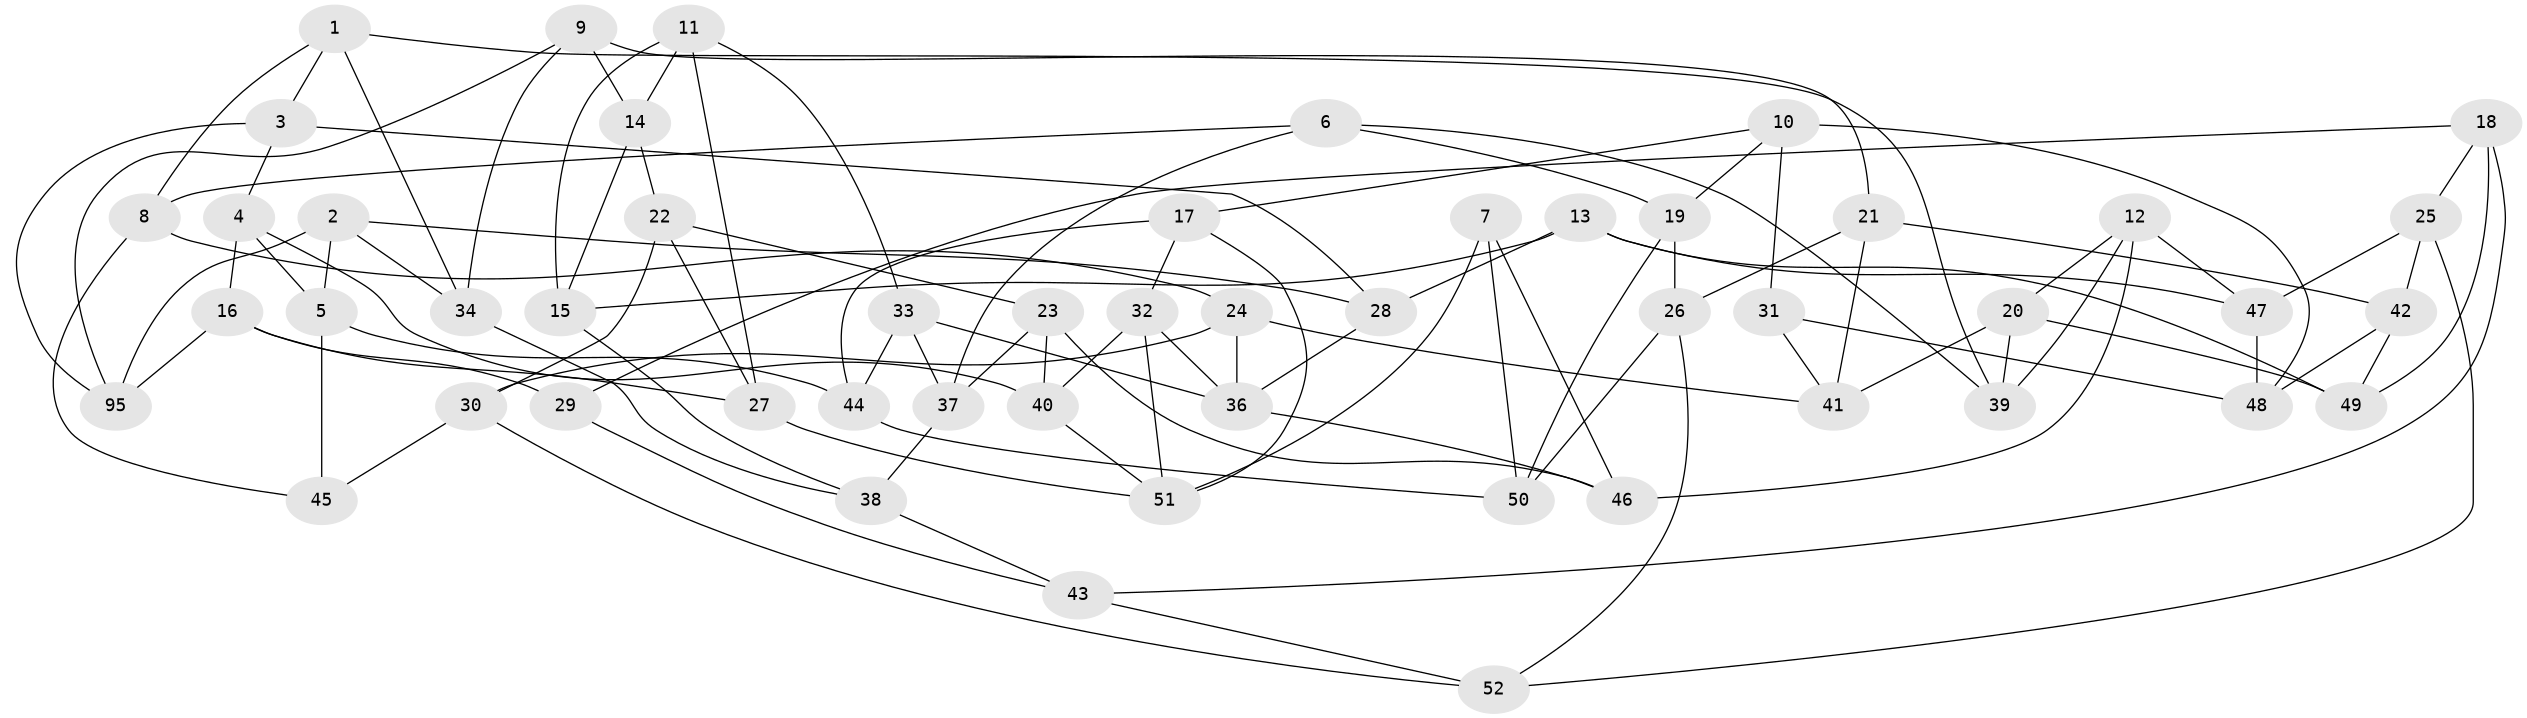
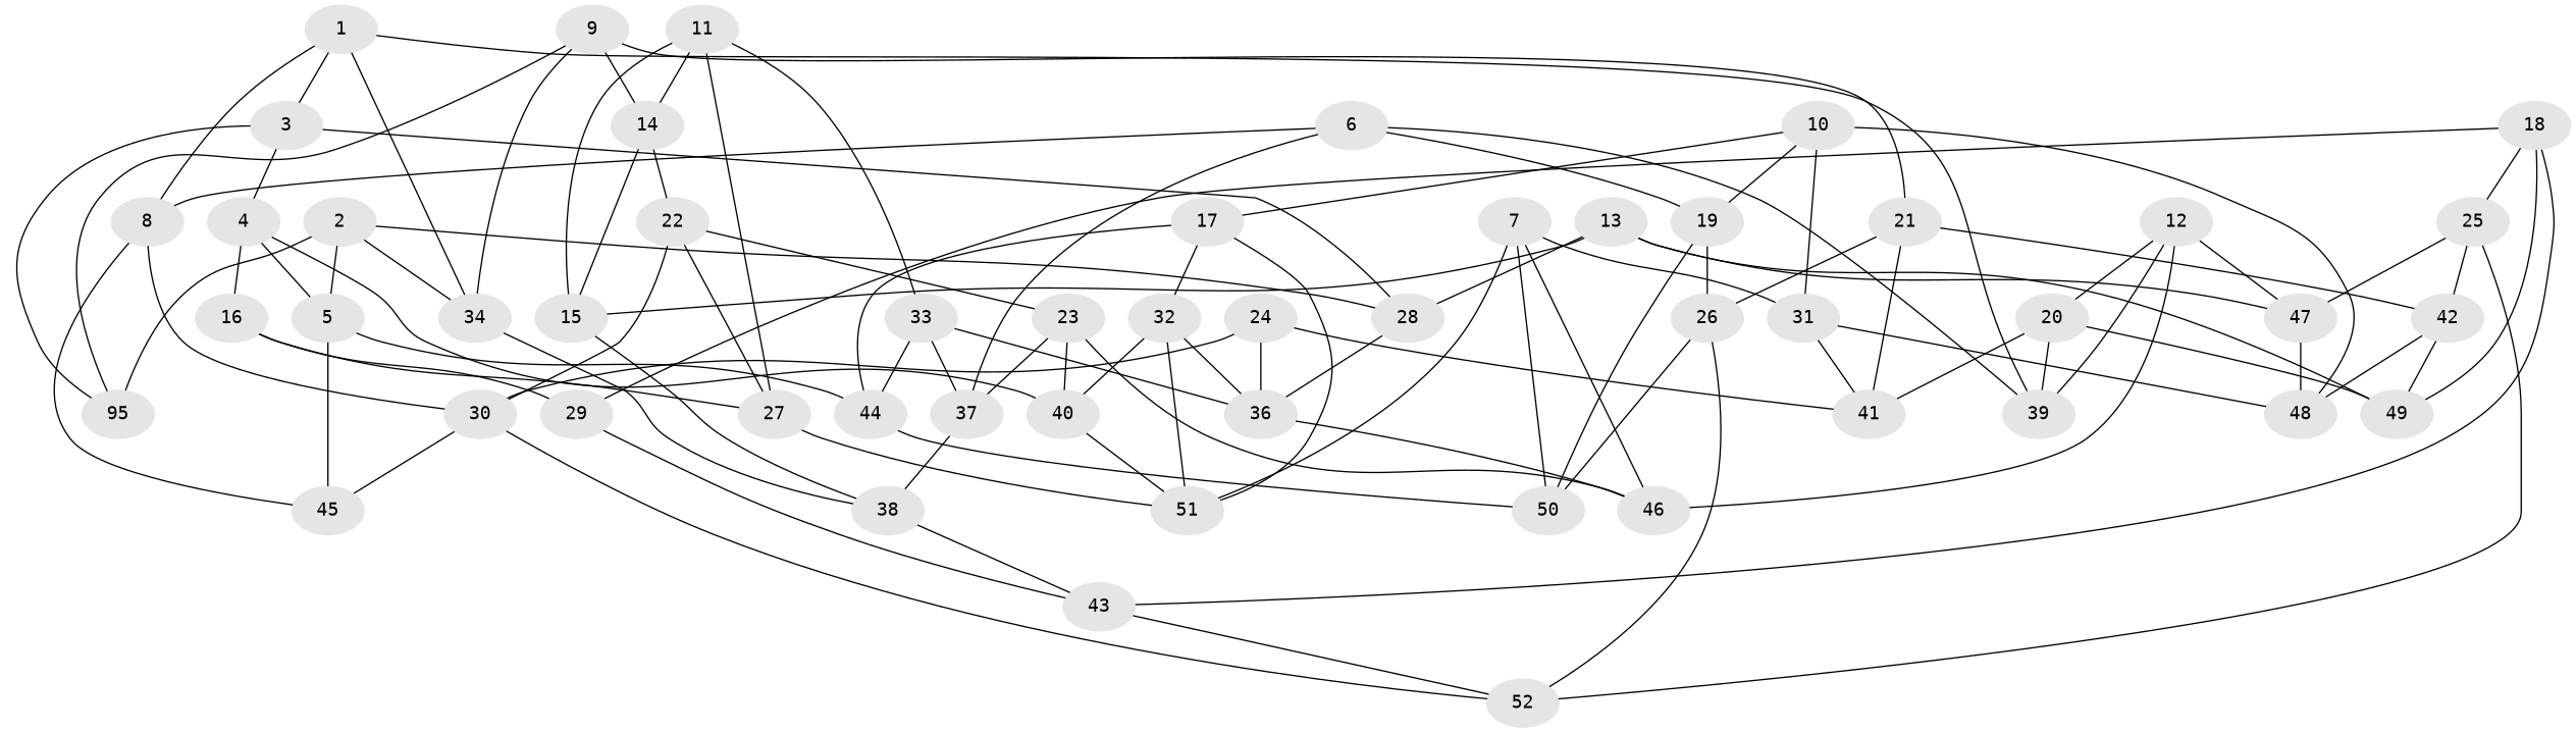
  graph {
    fontname="DejaVu Sans Mono"
    node [color=gray90 fontname="DejaVu Sans Mono" style=filled]
    edge [fontname="DejaVu Sans Mono"]
    1
    3
    8
    34
    39
    28
    n7 [label=95]
    4
    45
    24
    38
    2
    5
    44
    36
    16
    40
    27
    29
    51
    50
    6
    19
    37
    26
    7
    31
    46
    48
    41
    30
    9
    14
    21
    15
    22
    42
    10
    17
    32
    11
    33
    12
    20
    47
    49
    13
    23
    43
    18
    25
    52
    1 -- 3
    1 -- 8
    1 -- 34
    1 -- 39
    3 -- 28
    3 -- n7
    3 -- 4
    8 -- 45
-   8 -- 24
+   8 -- 30
    34 -- 38
    28 -- 36
    4 -- 5
    4 -- 16
    4 -- 40
    24 -- 36
    24 -- 41
    24 -- 30
    38 -- 43
    2 -- 34
    2 -- 28
    2 -- n7
    2 -- 5
    5 -- 45
    5 -- 44
    44 -- 50
    36 -- 46
-   16 -- n7
    16 -- 27
    16 -- 29
    40 -- 51
    27 -- 51
    29 -- 43
    6 -- 8
    6 -- 39
    6 -- 19
    6 -- 37
    19 -- 50
    19 -- 26
    37 -- 38
    26 -- 50
    26 -- 52
    7 -- 51
    7 -- 50
+   7 -- 31
    7 -- 46
    31 -- 48
    31 -- 41
    30 -- 45
    30 -- 52
    9 -- 34
    9 -- n7
    9 -- 14
    9 -- 21
    14 -- 15
    14 -- 22
    21 -- 26
    21 -- 41
    21 -- 42
    15 -- 38
    22 -- 27
    22 -- 30
    22 -- 23
    42 -- 48
    42 -- 49
    10 -- 19
    10 -- 31
    10 -- 48
    10 -- 17
    17 -- 44
    17 -- 51
    17 -- 32
    32 -- 36
    32 -- 40
    32 -- 51
    11 -- 27
    11 -- 14
    11 -- 15
    11 -- 33
    33 -- 44
    33 -- 36
    33 -- 37
    12 -- 39
    12 -- 46
    12 -- 20
    12 -- 47
    20 -- 39
    20 -- 41
    20 -- 49
    47 -- 48
    13 -- 28
    13 -- 15
    13 -- 47
    13 -- 49
    23 -- 40
    23 -- 37
    23 -- 46
    43 -- 52
    18 -- 29
    18 -- 49
    18 -- 43
    18 -- 25
    25 -- 42
    25 -- 47
    25 -- 52
  }
